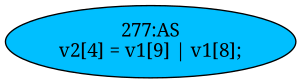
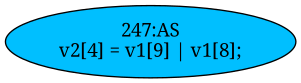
  strict digraph {
    fontname="Noto Serif"
-   n1 [ast="<pyverilog.vparser.ast.Assign object at 0x7f40784bd810>" def_var="['v2']" fillcolor=deepskyblue label="277:AS\nv2[4] = v1[9] | v1[8];" statements="[]" style=filled typ=Assign use_var="['v1', 'v1']" fontname="Noto Serif"]
+   n1 [ast="<pyverilog.vparser.ast.Assign object at 0x7f40784bd810>" def_var="['v2']" fillcolor=deepskyblue label="247:AS\nv2[4] = v1[9] | v1[8];" statements="[]" style=filled typ=Assign use_var="['v1', 'v1']" fontname="Noto Serif"]
  }
